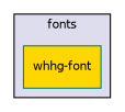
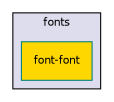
  digraph {
    compound=true
-   n1 [fillcolor=gold fontname=Helvetica fontsize=10 label="whhg-font" pencolor=black shape=box style=filled color=teal]
+   n1 [fillcolor=gold fontname=Helvetica fontsize=10 label="font-font" pencolor=black shape=box style=filled color=teal]
    subgraph cluster_1 {
      bgcolor="#ddddee"
      fontname=Helvetica
      fontsize=10
      label=fonts
      pencolor=black
      n1
    }
  }
